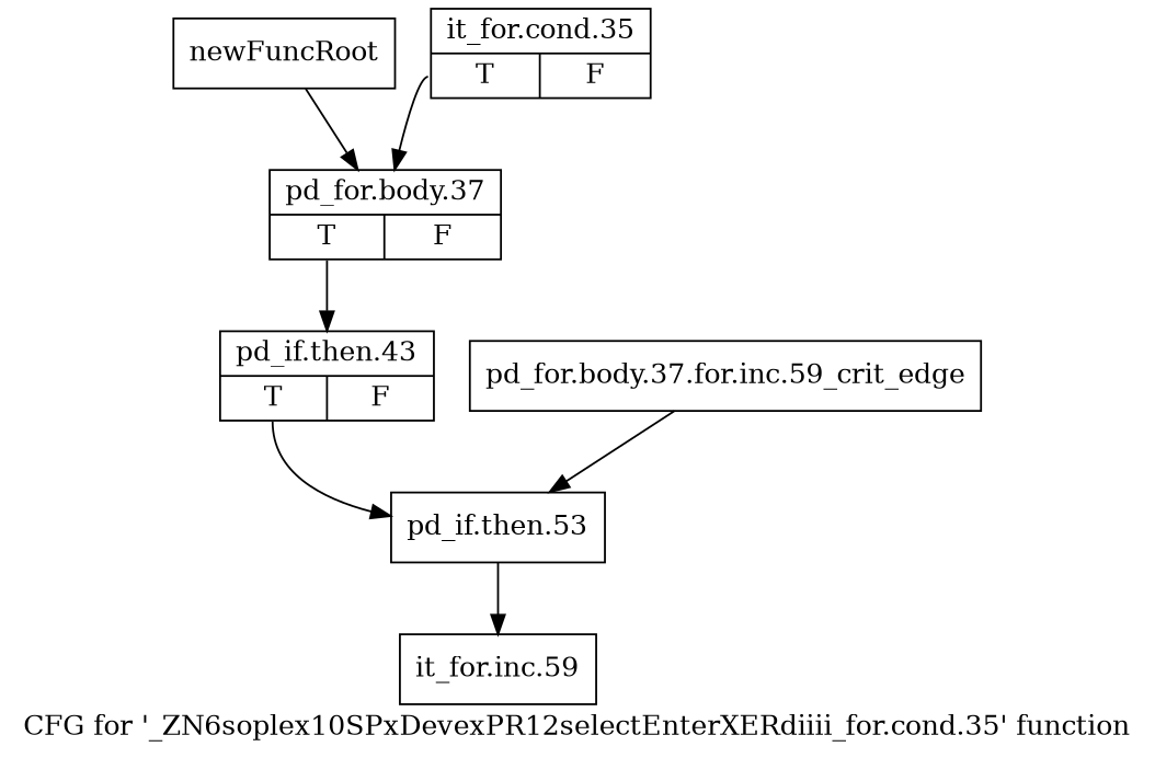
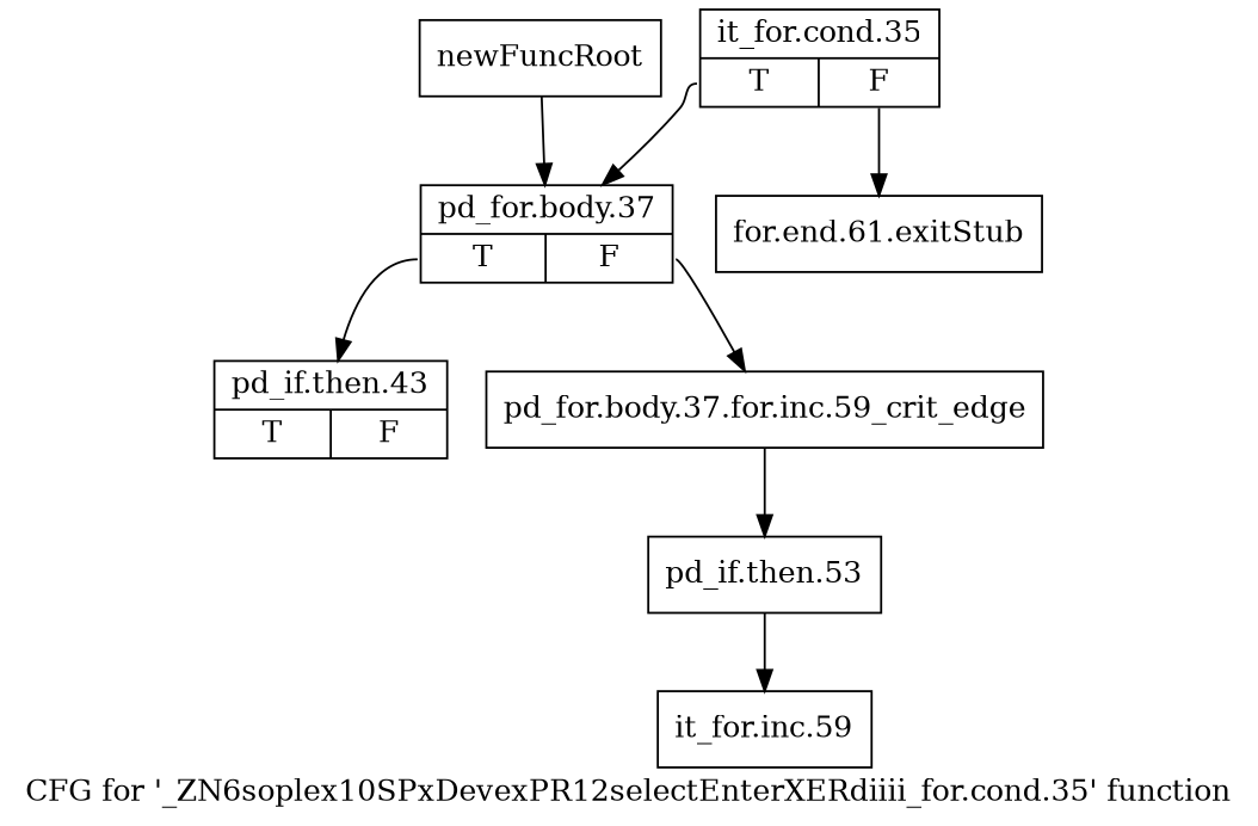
  digraph {
    label="CFG for '_ZN6soplex10SPxDevexPR12selectEnterXERdiiii_for.cond.35' function"
    node [shape=record]
    n1 [label="{newFuncRoot}"]
    n2 [label="{pd_for.body.37|{<s0>T|<s1>F}}"]
    n3 [label="{it_for.cond.35|{<s0>T|<s1>F}}"]
+   n4 [label="{for.end.61.exitStub}"]
    n5 [label="{pd_if.then.43|{<s0>T|<s1>F}}"]
    n6 [label="{pd_for.body.37.for.inc.59_crit_edge}"]
    n7 [label="{pd_if.then.53}"]
    n8 [label="{it_for.inc.59}"]
    n1 -> n2
    n2 -> n5 [tailport=s0]
+   n2 -> n6 [tailport=s1]
    n3 -> n2 [tailport=s0]
-   n5 -> n7 [tailport=s0]
+   n3 -> n4 [tailport=s1]
    n6 -> n7
    n7 -> n8
  }
